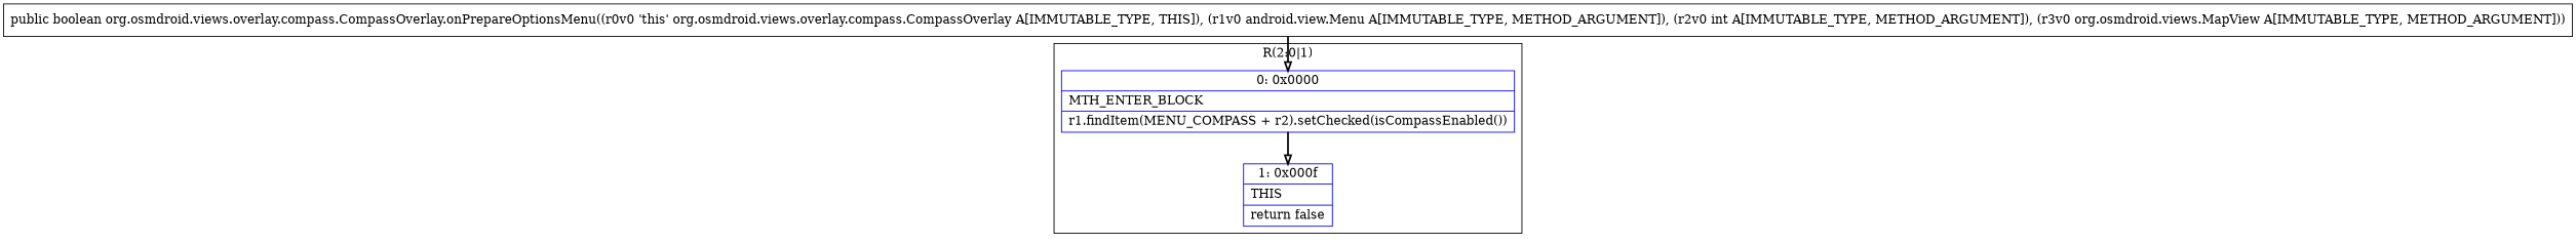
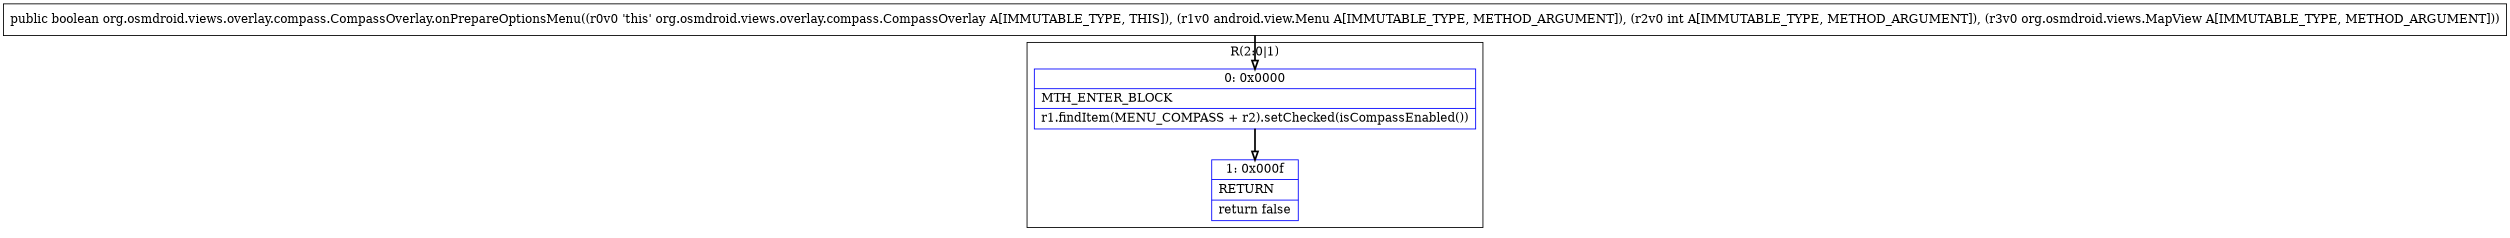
  digraph {
    node [color=blue shape=record]
    edge [style=bold arrowhead=onormal]
    n1 [label="{0\:\ 0x0000|MTH_ENTER_BLOCK\l|r1.findItem(MENU_COMPASS + r2).setChecked(isCompassEnabled())\l}"]
-   n2 [label="{1\:\ 0x000f|THIS\l|return false\l}"]
+   n2 [label="{1\:\ 0x000f|RETURN\l|return false\l}"]
    n3 [label="{public boolean org.osmdroid.views.overlay.compass.CompassOverlay.onPrepareOptionsMenu((r0v0 'this' org.osmdroid.views.overlay.compass.CompassOverlay A[IMMUTABLE_TYPE, THIS]), (r1v0 android.view.Menu A[IMMUTABLE_TYPE, METHOD_ARGUMENT]), (r2v0 int A[IMMUTABLE_TYPE, METHOD_ARGUMENT]), (r3v0 org.osmdroid.views.MapView A[IMMUTABLE_TYPE, METHOD_ARGUMENT])) }" color=""]
    subgraph cluster_1 {
      label="R(2:0|1)"
      n1
      n2
    }
    n1 -> n2
    n3 -> n1
  }
